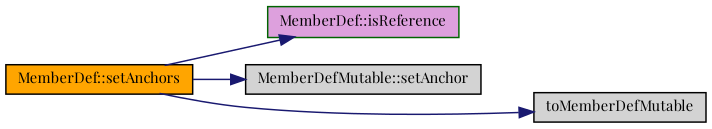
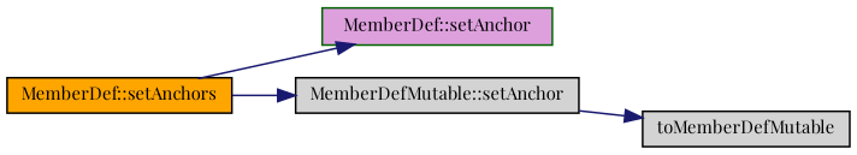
  digraph {
    fontname="Playfair Display"
    rankdir=LR
    node [color=black fillcolor=lightgrey fontname="Playfair Display" fontsize=10 shape=record style=filled]
    edge [color=midnightblue fontname="Playfair Display" fontsize=10 labelfontname=Helvetica labelfontsize=10 style=solid]
    n1 [fillcolor=orange fontcolor=black height=0.2 label="MemberDef::setAnchors" width=0.4]
-   n2 [color=darkgreen fillcolor=plum height=0.2 label="MemberDef::isReference" width=0.4]
+   n2 [color=darkgreen fillcolor=plum height=0.2 label="MemberDef::setAnchor" width=0.4]
    n3 [height=0.2 label="MemberDefMutable::setAnchor" width=0.4]
    n4 [height=0.2 label=toMemberDefMutable width=0.4]
    n1 -> n2
    n1 -> n3
-   n1 -> n4
+   n3 -> n4
  }
